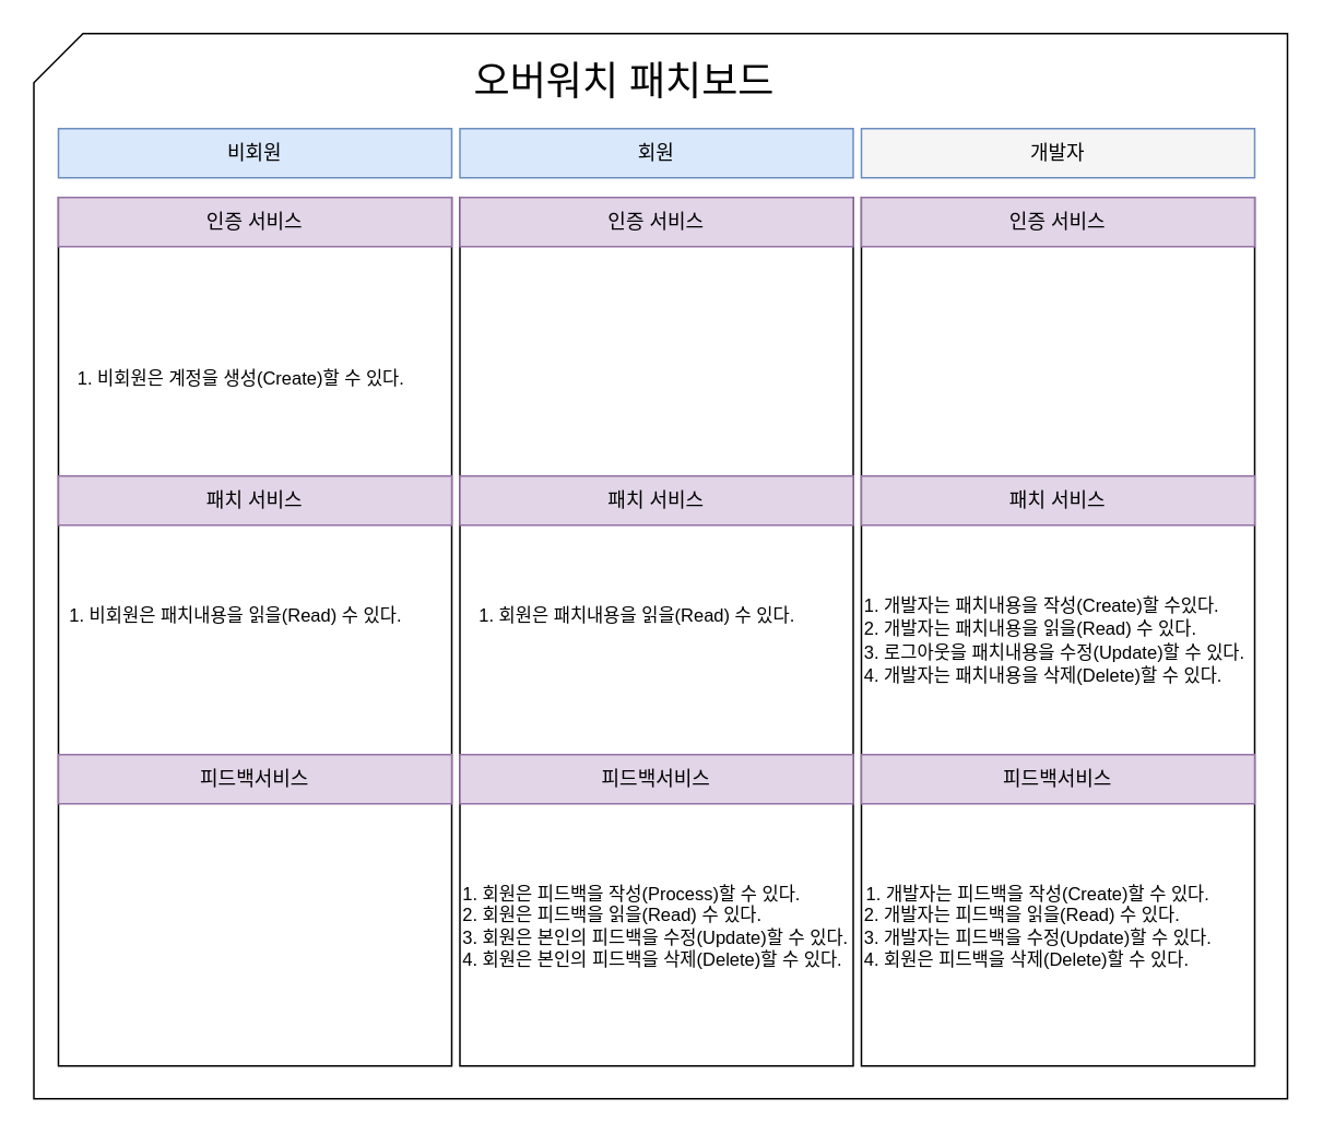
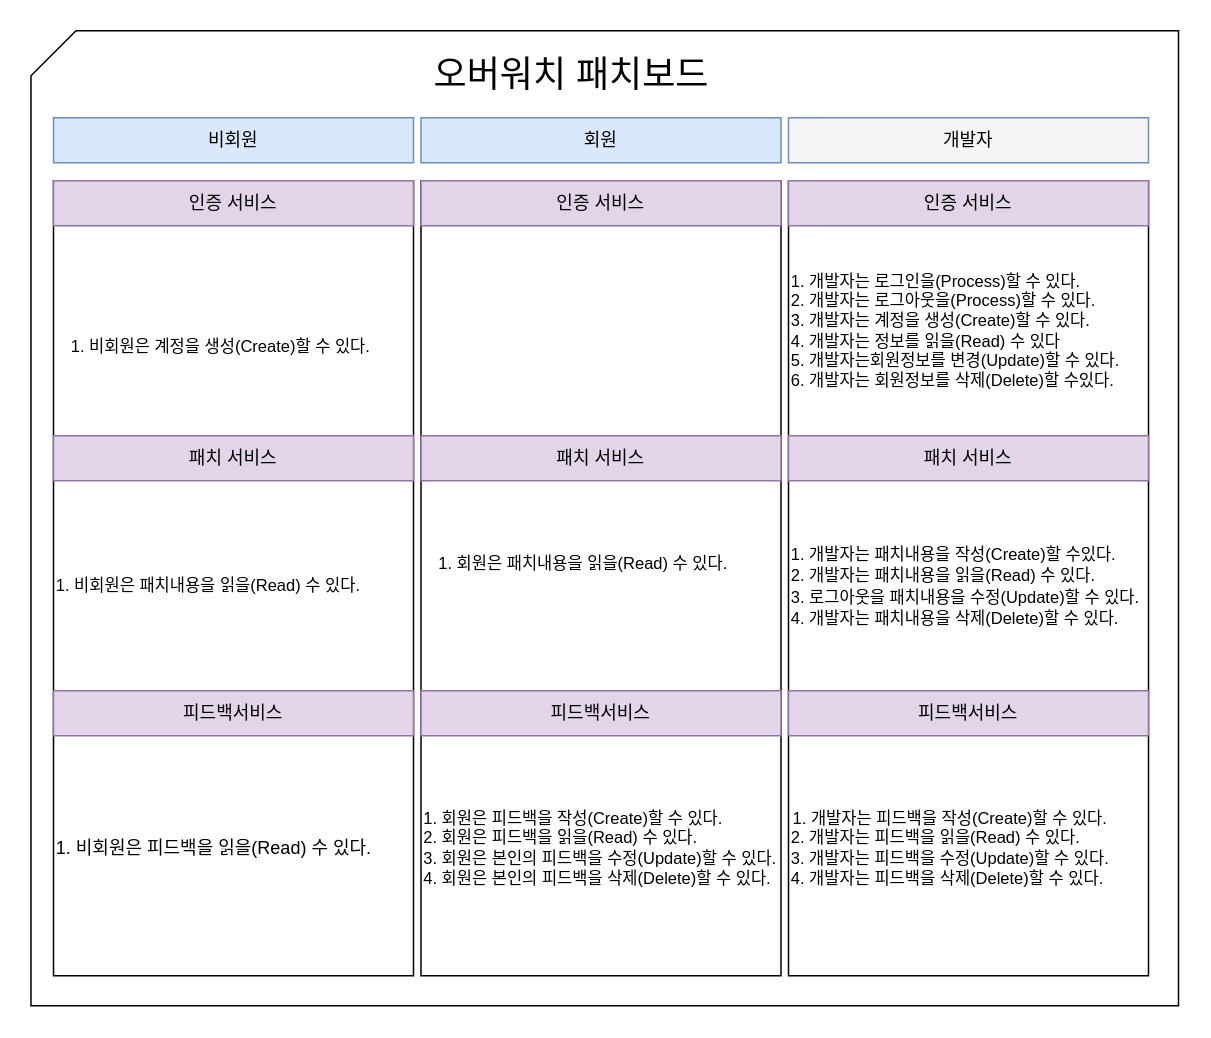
  <mxCell id="0" />
  <mxCell id="1" parent="0" />
  <mxCell id="2" value="" style="shape=card;whiteSpace=wrap;html=1;" parent="1" vertex="1"><mxGeometry x="20" y="20" width="765" height="650" as="geometry" /></mxCell>
  <mxCell id="3" value="" style="rounded=0;whiteSpace=wrap;html=1;" parent="1" vertex="1"><mxGeometry x="525" y="120" width="240" height="530" as="geometry" /></mxCell>
  <mxCell id="4" value="" style="rounded=0;whiteSpace=wrap;html=1;" parent="1" vertex="1"><mxGeometry x="280" y="120" width="240" height="530" as="geometry" /></mxCell>
  <mxCell id="5" value="" style="rounded=0;whiteSpace=wrap;html=1;" parent="1" vertex="1"><mxGeometry x="35" y="120" width="240" height="530" as="geometry" /></mxCell>
  <mxCell id="6" value="인증 서비스" style="rounded=0;whiteSpace=wrap;html=1;fillColor=#e1d5e7;strokeColor=#9673a6;" parent="1" vertex="1"><mxGeometry x="35" y="120" width="240" height="30" as="geometry" /></mxCell>
  <mxCell id="7" value="인증 서비스" style="rounded=0;whiteSpace=wrap;html=1;fillColor=#e1d5e7;strokeColor=#9673a6;" parent="1" vertex="1"><mxGeometry x="280" y="120" width="240" height="30" as="geometry" /></mxCell>
  <mxCell id="8" value="인증 서비스" style="rounded=0;whiteSpace=wrap;html=1;fillColor=#e1d5e7;strokeColor=#9673a6;" parent="1" vertex="1"><mxGeometry x="525" y="120" width="240" height="30" as="geometry" /></mxCell>
  <mxCell id="9" value="패치 서비스" style="rounded=0;whiteSpace=wrap;html=1;fillColor=#e1d5e7;strokeColor=#9673a6;" parent="1" vertex="1"><mxGeometry x="35" y="290" width="240" height="30" as="geometry" /></mxCell>
  <mxCell id="10" value="패치 서비스" style="rounded=0;whiteSpace=wrap;html=1;fillColor=#e1d5e7;strokeColor=#9673a6;" parent="1" vertex="1"><mxGeometry x="280" y="290" width="240" height="30" as="geometry" /></mxCell>
  <mxCell id="11" value="패치 서비스" style="rounded=0;whiteSpace=wrap;html=1;fillColor=#e1d5e7;strokeColor=#9673a6;" parent="1" vertex="1"><mxGeometry x="525" y="290" width="240" height="30" as="geometry" /></mxCell>
  <mxCell id="12" value="&lt;span style=&quot;text-wrap-mode: nowrap;&quot;&gt;피드백서비스&lt;/span&gt;" style="rounded=0;whiteSpace=wrap;html=1;fillColor=#e1d5e7;strokeColor=#9673a6;" parent="1" vertex="1"><mxGeometry x="35" y="460" width="240" height="30" as="geometry" /></mxCell>
  <mxCell id="13" value="&lt;span style=&quot;text-wrap-mode: nowrap;&quot;&gt;피드백서비스&lt;/span&gt;" style="rounded=0;whiteSpace=wrap;html=1;fillColor=#e1d5e7;strokeColor=#9673a6;" parent="1" vertex="1"><mxGeometry x="280" y="460" width="240" height="30" as="geometry" /></mxCell>
  <mxCell id="14" value="&lt;span style=&quot;text-wrap-mode: nowrap;&quot;&gt;피드백서비스&lt;/span&gt;" style="rounded=0;whiteSpace=wrap;html=1;fillColor=#e1d5e7;strokeColor=#9673a6;" parent="1" vertex="1"><mxGeometry x="525" y="460" width="240" height="30" as="geometry" /></mxCell>
  <mxCell id="15" value="&lt;font style=&quot;font-size: 24px;&quot;&gt;오버워치 패치보드&lt;/font&gt;" style="text;html=1;align=center;verticalAlign=middle;resizable=0;points=[];autosize=1;strokeColor=none;fillColor=none;" parent="1" vertex="1"><mxGeometry x="275" y="30" width="210" height="40" as="geometry" /></mxCell>
  <mxCell id="16" value="사서" style="text;html=1;align=center;verticalAlign=middle;resizable=0;points=[];autosize=1;strokeColor=none;fillColor=none;" parent="1" vertex="1"><mxGeometry x="285" y="78" width="50" height="30" as="geometry" /></mxCell>
  <mxCell id="17" value="비회원" style="text;html=1;align=center;verticalAlign=middle;resizable=0;points=[];autosize=1;strokeColor=none;fillColor=none;" parent="1" vertex="1"><mxGeometry x="555" y="78" width="60" height="30" as="geometry" /></mxCell>
  <mxCell id="18" value="회원" style="text;html=1;align=center;verticalAlign=middle;resizable=0;points=[];autosize=1;strokeColor=none;fillColor=none;" parent="1" vertex="1"><mxGeometry x="35" y="78" width="50" height="30" as="geometry" /></mxCell>
- <mxCell id="19" value="&lt;div style=&quot;text-align: center;&quot;&gt;&lt;br&gt;&lt;/div&gt;&lt;div&gt;1. 비회원은 패치내용을 읽을(Read) 수 있다.&lt;/div&gt;&lt;div&gt;&lt;br&gt;&lt;/div&gt;" style="text;html=1;align=left;verticalAlign=middle;resizable=0;points=[];autosize=1;strokeColor=none;fillColor=none;fontSize=11;" parent="1" vertex="1"><mxGeometry x="40" y="350" width="230" height="50" as="geometry" /></mxCell>
+ <mxCell id="19" value="&lt;div style=&quot;text-align: center;&quot;&gt;&lt;br&gt;&lt;/div&gt;&lt;div&gt;1. 비회원은 패치내용을 읽을(Read) 수 있다.&lt;/div&gt;&lt;div&gt;&lt;br&gt;&lt;/div&gt;" style="text;html=1;align=left;verticalAlign=middle;resizable=0;points=[];autosize=1;strokeColor=none;fillColor=none;fontSize=11;" parent="1" vertex="1"><mxGeometry x="35" y="365" width="230" height="50" as="geometry" /></mxCell>
  <mxCell id="20" value="1. 비회원은 계정을 생성(Create)할 수 있다." style="text;align=left;verticalAlign=middle;resizable=0;points=[];autosize=1;strokeColor=none;fillColor=none;fontSize=11;labelPosition=center;verticalLabelPosition=middle;" parent="1" vertex="1"><mxGeometry x="45" y="215" width="220" height="30" as="geometry" /></mxCell>
+ <mxCell id="21" value="&lt;div style=&quot;font-size: 12px; text-align: center;&quot;&gt;&lt;span style=&quot;background-color: transparent; color: light-dark(rgb(0, 0, 0), rgb(255, 255, 255)); text-align: left;&quot;&gt;1. 비회원은 피드백을 읽을(Read) 수 있다.&lt;/span&gt;&lt;/div&gt;" style="text;html=1;align=left;verticalAlign=middle;resizable=0;points=[];autosize=1;strokeColor=none;fillColor=none;fontSize=10;" parent="1" vertex="1"><mxGeometry x="35" y="550" width="230" height="30" as="geometry" /></mxCell>
+ <mxCell id="22" value="&lt;div&gt;1. 개발자는 로그인을&lt;span style=&quot;background-color: transparent; color: light-dark(rgb(0, 0, 0), rgb(255, 255, 255));&quot;&gt;(Process)&lt;/span&gt;&lt;span style=&quot;background-color: transparent; color: light-dark(rgb(0, 0, 0), rgb(255, 255, 255));&quot;&gt;할 수 있다.&lt;/span&gt;&lt;/div&gt;&lt;div&gt;2. 개발자는 로그아웃을&lt;span style=&quot;background-color: transparent; color: light-dark(rgb(0, 0, 0), rgb(255, 255, 255));&quot;&gt;(Process)&lt;/span&gt;&lt;span style=&quot;background-color: transparent; color: light-dark(rgb(0, 0, 0), rgb(255, 255, 255));&quot;&gt;할 수 있다.&lt;/span&gt;&lt;/div&gt;&lt;div&gt;3. 개발자는 계정을 생성(Create)할 수 있다.&lt;/div&gt;&lt;div&gt;4. 개발자는 정보를 읽을(Read) 수 있다&lt;/div&gt;&lt;div&gt;5. 개발자는회원정보를 변경(&lt;span style=&quot;background-color: transparent; color: light-dark(rgb(0, 0, 0), rgb(255, 255, 255));&quot;&gt;Update&lt;/span&gt;&lt;span style=&quot;background-color: transparent; color: light-dark(rgb(0, 0, 0), rgb(255, 255, 255));&quot;&gt;)할 수 있다.&lt;/span&gt;&lt;/div&gt;&lt;div&gt;6. 개발자는 회원정보를 삭제(Delete)할 수있다.&lt;br&gt;&lt;/div&gt;" style="text;html=1;align=left;verticalAlign=middle;resizable=0;points=[];autosize=1;strokeColor=none;fillColor=none;fontSize=11;" parent="1" vertex="1"><mxGeometry x="525" y="175" width="240" height="90" as="geometry" /></mxCell>
  <mxCell id="23" value="1. 회원은 패치내용을 읽을(Read) 수 있다." style="text;align=left;verticalAlign=middle;resizable=0;points=[];autosize=1;strokeColor=none;fillColor=none;fontSize=11;" parent="1" vertex="1"><mxGeometry x="290" y="360" width="220" height="30" as="geometry" /></mxCell>
  <mxCell id="24" value="&lt;div&gt;&lt;font style=&quot;font-size: 11px;&quot;&gt;1. 개발자는 패치내용을 작성(Create)할 수있다.&lt;br&gt;&lt;/font&gt;&lt;/div&gt;&lt;div&gt;&lt;font style=&quot;font-size: 11px;&quot;&gt;2.&amp;nbsp;&lt;span style=&quot;background-color: transparent; color: light-dark(rgb(0, 0, 0), rgb(255, 255, 255));&quot;&gt;개발자는&amp;nbsp;&lt;/span&gt;&lt;span style=&quot;background-color: transparent; color: light-dark(rgb(0, 0, 0), rgb(255, 255, 255));&quot;&gt;패치내용을 읽을(Read) 수 있다.&lt;/span&gt;&lt;/font&gt;&lt;/div&gt;&lt;div&gt;&lt;font style=&quot;font-size: 11px;&quot;&gt;3.&amp;nbsp;&lt;span style=&quot;background-color: transparent; color: light-dark(rgb(0, 0, 0), rgb(255, 255, 255));&quot;&gt;로그아웃을&amp;nbsp;&lt;/span&gt;&lt;span style=&quot;background-color: transparent; color: light-dark(rgb(0, 0, 0), rgb(255, 255, 255));&quot;&gt;패치내용을 수정(Update)할 수 있다.&lt;/span&gt;&lt;/font&gt;&lt;/div&gt;&lt;div&gt;&lt;font style=&quot;font-size: 11px;&quot;&gt;4.&amp;nbsp;&lt;span style=&quot;background-color: transparent; color: light-dark(rgb(0, 0, 0), rgb(255, 255, 255));&quot;&gt;개발자는&amp;nbsp;&lt;/span&gt;&lt;span style=&quot;background-color: transparent; color: light-dark(rgb(0, 0, 0), rgb(255, 255, 255));&quot;&gt;패치내용을 삭제(Delete)할 수 있다.&lt;/span&gt;&lt;/font&gt;&lt;/div&gt;" style="text;html=1;align=left;verticalAlign=middle;resizable=0;points=[];autosize=1;strokeColor=none;fillColor=none;fontSize=12;" parent="1" vertex="1"><mxGeometry x="525" y="355" width="250" height="70" as="geometry" /></mxCell>
- <mxCell id="25" value="&lt;div style=&quot;&quot;&gt;&lt;font style=&quot;font-size: 11px;&quot;&gt;1. 회원은 피드백을 작성(Process)할 수 있다.&lt;br&gt;&lt;/font&gt;&lt;/div&gt;&lt;div style=&quot;&quot;&gt;&lt;font style=&quot;font-size: 11px;&quot;&gt;2.&amp;nbsp;&lt;/font&gt;&lt;span style=&quot;font-size: 11px; background-color: transparent; color: light-dark(rgb(0, 0, 0), rgb(255, 255, 255));&quot;&gt;회원은&amp;nbsp;&lt;/span&gt;&lt;span style=&quot;font-size: 11px; background-color: transparent; color: light-dark(rgb(0, 0, 0), rgb(255, 255, 255));&quot;&gt;피드백을 읽을(Read) 수 있다.&lt;/span&gt;&lt;/div&gt;&lt;div style=&quot;&quot;&gt;&lt;font style=&quot;font-size: 11px;&quot;&gt;3.&amp;nbsp;&lt;/font&gt;&lt;span style=&quot;font-size: 11px; background-color: transparent; color: light-dark(rgb(0, 0, 0), rgb(255, 255, 255));&quot;&gt;회원은&amp;nbsp;&lt;/span&gt;&lt;span style=&quot;font-size: 11px; background-color: transparent; color: light-dark(rgb(0, 0, 0), rgb(255, 255, 255));&quot;&gt;본인의 피드백을 수정(Update)할 수 있다.&lt;/span&gt;&lt;/div&gt;&lt;div style=&quot;&quot;&gt;&lt;font style=&quot;font-size: 11px;&quot;&gt;4.&amp;nbsp;&lt;span style=&quot;color: light-dark(rgb(0, 0, 0), rgb(255, 255, 255)); background-color: transparent;&quot;&gt;회원은&amp;nbsp;&lt;/span&gt;&lt;span style=&quot;color: light-dark(rgb(0, 0, 0), rgb(255, 255, 255)); background-color: transparent;&quot;&gt;본인의&lt;/span&gt;&amp;nbsp;피드백을 삭제(Delete)할 수 있다.&lt;/font&gt;&lt;/div&gt;" style="text;html=1;align=left;verticalAlign=middle;resizable=0;points=[];autosize=1;strokeColor=none;fillColor=none;fontSize=10;" parent="1" vertex="1"><mxGeometry x="280" y="530" width="260" height="70" as="geometry" /></mxCell>
+ <mxCell id="25" value="&lt;div style=&quot;&quot;&gt;&lt;font style=&quot;font-size: 11px;&quot;&gt;1. 회원은 피드백을 작성(Create)할 수 있다.&lt;br&gt;&lt;/font&gt;&lt;/div&gt;&lt;div style=&quot;&quot;&gt;&lt;font style=&quot;font-size: 11px;&quot;&gt;2.&amp;nbsp;&lt;/font&gt;&lt;span style=&quot;font-size: 11px; background-color: transparent; color: light-dark(rgb(0, 0, 0), rgb(255, 255, 255));&quot;&gt;회원은&amp;nbsp;&lt;/span&gt;&lt;span style=&quot;font-size: 11px; background-color: transparent; color: light-dark(rgb(0, 0, 0), rgb(255, 255, 255));&quot;&gt;피드백을 읽을(Read) 수 있다.&lt;/span&gt;&lt;/div&gt;&lt;div style=&quot;&quot;&gt;&lt;font style=&quot;font-size: 11px;&quot;&gt;3.&amp;nbsp;&lt;/font&gt;&lt;span style=&quot;font-size: 11px; background-color: transparent; color: light-dark(rgb(0, 0, 0), rgb(255, 255, 255));&quot;&gt;회원은&amp;nbsp;&lt;/span&gt;&lt;span style=&quot;font-size: 11px; background-color: transparent; color: light-dark(rgb(0, 0, 0), rgb(255, 255, 255));&quot;&gt;본인의 피드백을 수정(Update)할 수 있다.&lt;/span&gt;&lt;/div&gt;&lt;div style=&quot;&quot;&gt;&lt;font style=&quot;font-size: 11px;&quot;&gt;4.&amp;nbsp;&lt;span style=&quot;color: light-dark(rgb(0, 0, 0), rgb(255, 255, 255)); background-color: transparent;&quot;&gt;회원은&amp;nbsp;&lt;/span&gt;&lt;span style=&quot;color: light-dark(rgb(0, 0, 0), rgb(255, 255, 255)); background-color: transparent;&quot;&gt;본인의&lt;/span&gt;&amp;nbsp;피드백을 삭제(Delete)할 수 있다.&lt;/font&gt;&lt;/div&gt;" style="text;html=1;align=left;verticalAlign=middle;resizable=0;points=[];autosize=1;strokeColor=none;fillColor=none;fontSize=10;" parent="1" vertex="1"><mxGeometry x="280" y="530" width="260" height="70" as="geometry" /></mxCell>
  <mxCell id="26" value="&lt;span style=&quot;text-align: left; text-wrap-mode: nowrap;&quot;&gt;비회원&lt;/span&gt;" style="rounded=0;whiteSpace=wrap;html=1;fillColor=#dae8fc;strokeColor=#6c8ebf;" parent="1" vertex="1"><mxGeometry x="35" y="78" width="240" height="30" as="geometry" /></mxCell>
  <mxCell id="27" value="회원" style="rounded=0;whiteSpace=wrap;html=1;fillColor=#dae8fc;strokeColor=#6c8ebf;" parent="1" vertex="1"><mxGeometry x="280" y="78" width="240" height="30" as="geometry" /></mxCell>
  <mxCell id="28" value="개발자" style="rounded=0;whiteSpace=wrap;html=1;fillColor=#f5f5f5;strokeColor=#6c8ebf;" parent="1" vertex="1"><mxGeometry x="525" y="78" width="240" height="30" as="geometry" /></mxCell>
- <mxCell id="29" value="&lt;div style=&quot;text-align: center;&quot;&gt;&lt;span style=&quot;background-color: transparent; color: light-dark(rgb(0, 0, 0), rgb(255, 255, 255)); text-align: left;&quot;&gt;1. 개발자는 피드백을 작성(Create)할 수 있다.&lt;/span&gt;&lt;/div&gt;&lt;div style=&quot;&quot;&gt;&lt;font&gt;2. 개발자는 피드백을 읽을(Read) 수 있다.&lt;/font&gt;&lt;/div&gt;&lt;div style=&quot;&quot;&gt;&lt;font&gt;3. 개발자는 피드백을 수정(Update)할 수 있다.&lt;/font&gt;&lt;/div&gt;&lt;div style=&quot;&quot;&gt;&lt;font&gt;4. 회원은 피드백을 삭제(Delete)할 수 있다.&lt;/font&gt;&lt;/div&gt;" style="text;html=1;align=left;verticalAlign=middle;resizable=0;points=[];autosize=1;strokeColor=none;fillColor=none;fontSize=11;" parent="1" vertex="1"><mxGeometry x="525" y="530" width="240" height="70" as="geometry" /></mxCell>
+ <mxCell id="29" value="&lt;div style=&quot;text-align: center;&quot;&gt;&lt;span style=&quot;background-color: transparent; color: light-dark(rgb(0, 0, 0), rgb(255, 255, 255)); text-align: left;&quot;&gt;1. 개발자는 피드백을 작성(Create)할 수 있다.&lt;/span&gt;&lt;/div&gt;&lt;div style=&quot;&quot;&gt;&lt;font&gt;2. 개발자는 피드백을 읽을(Read) 수 있다.&lt;/font&gt;&lt;/div&gt;&lt;div style=&quot;&quot;&gt;&lt;font&gt;3. 개발자는 피드백을 수정(Update)할 수 있다.&lt;/font&gt;&lt;/div&gt;&lt;div style=&quot;&quot;&gt;&lt;font&gt;4. 개발자는 피드백을 삭제(Delete)할 수 있다.&lt;/font&gt;&lt;/div&gt;" style="text;html=1;align=left;verticalAlign=middle;resizable=0;points=[];autosize=1;strokeColor=none;fillColor=none;fontSize=11;" parent="1" vertex="1"><mxGeometry x="525" y="530" width="240" height="70" as="geometry" /></mxCell>
